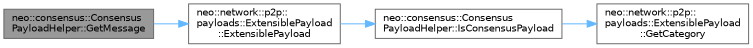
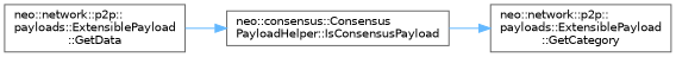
  digraph {
    rankdir=LR
    node [color=grey40 fillcolor=white fontname=Helvetica fontsize=10 shape=box style=filled]
    edge [color=steelblue1 fontname=Helvetica fontsize=10 labelfontname=Helvetica labelfontsize=10 style=solid]
-   n1 [color=gray40 fillcolor=grey60 fontcolor=black height=0.2 label="neo::consensus::Consensus\lPayloadHelper::GetMessage" width=0.4]
-   n2 [height=0.2 label="neo::network::p2p::\lpayloads::ExtensiblePayload\l::ExtensiblePayload" width=0.4]
+   n2 [height=0.2 label="neo::network::p2p::\lpayloads::ExtensiblePayload\l::GetData" width=0.4]
    n3 [height=0.2 label="neo::consensus::Consensus\lPayloadHelper::IsConsensusPayload" width=0.4]
    n4 [height=0.2 label="neo::network::p2p::\lpayloads::ExtensiblePayload\l::GetCategory" width=0.4]
-   n1 -> n2
    n2 -> n3
    n3 -> n4
  }
